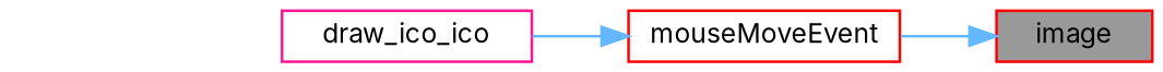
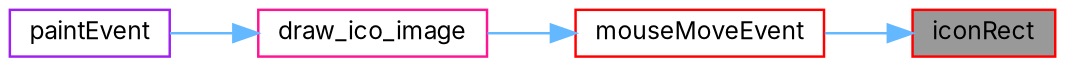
  digraph {
    fontname=Inter
    rankdir=RL
    node [color=red fillcolor=white fontname=Inter fontsize=10 shape=box style=filled]
    edge [color=steelblue1 dir=back fontname=Inter fontsize=10 labelfontname=Helvetica labelfontsize=10 style=solid]
-   n1 [fillcolor=grey60 fontcolor=black height=0.2 label=image width=0.4]
+   n1 [fillcolor=grey60 fontcolor=black height=0.2 label=iconRect width=0.4]
    n2 [height=0.2 label=mouseMoveEvent width=0.4]
-   n3 [color=deeppink height=0.2 label=draw_ico_ico width=0.4]
+   n3 [color=deeppink height=0.2 label=draw_ico_image width=0.4]
+   n4 [color=purple height=0.2 label=paintEvent width=0.4]
    n1 -> n2
    n2 -> n3
+   n3 -> n4
  }
